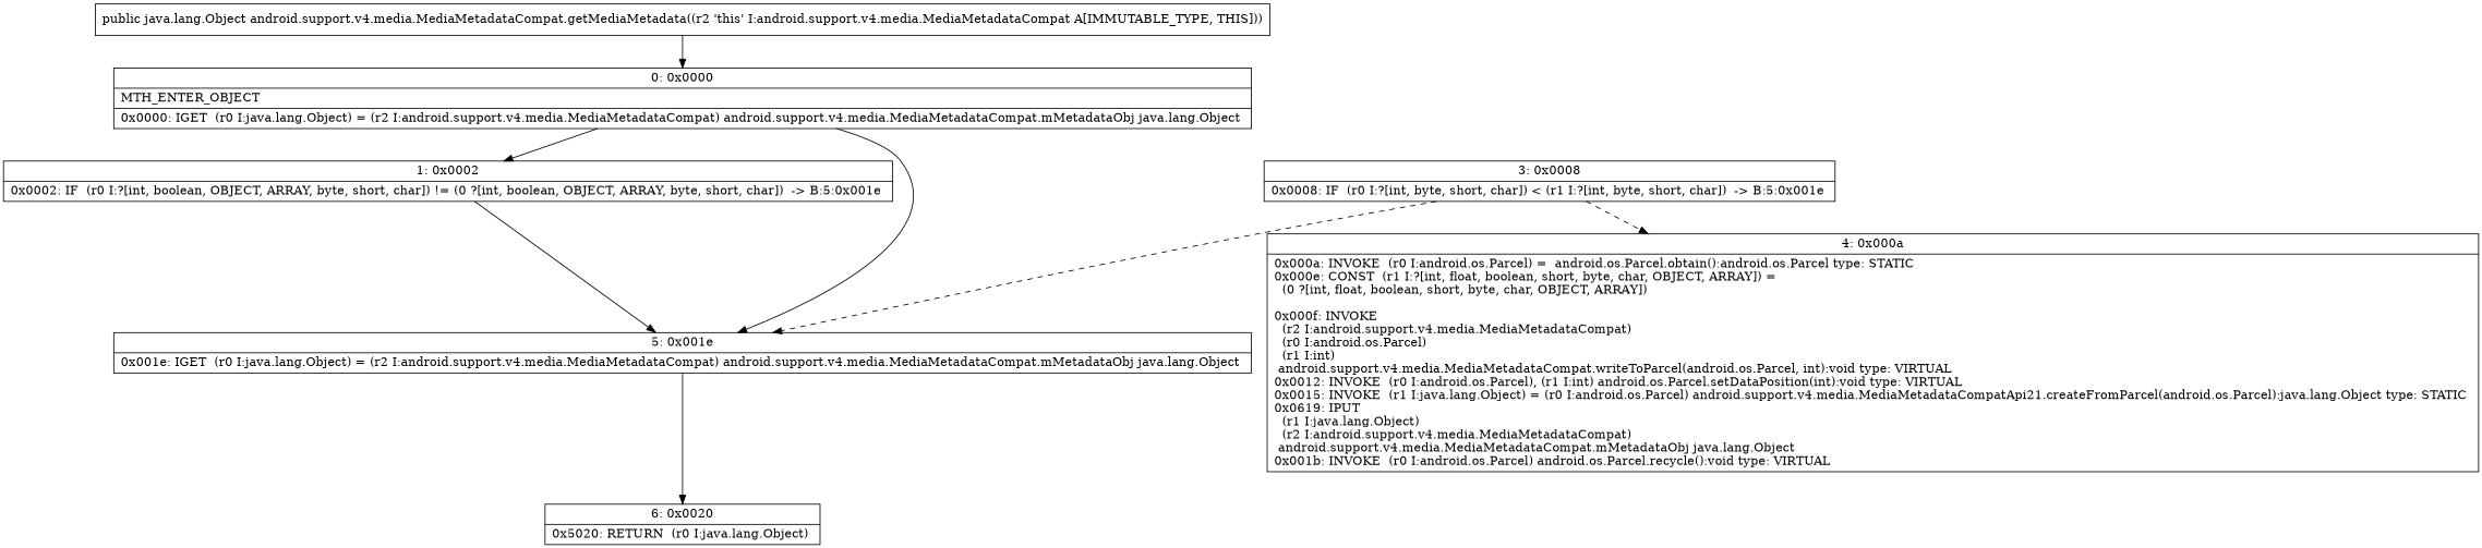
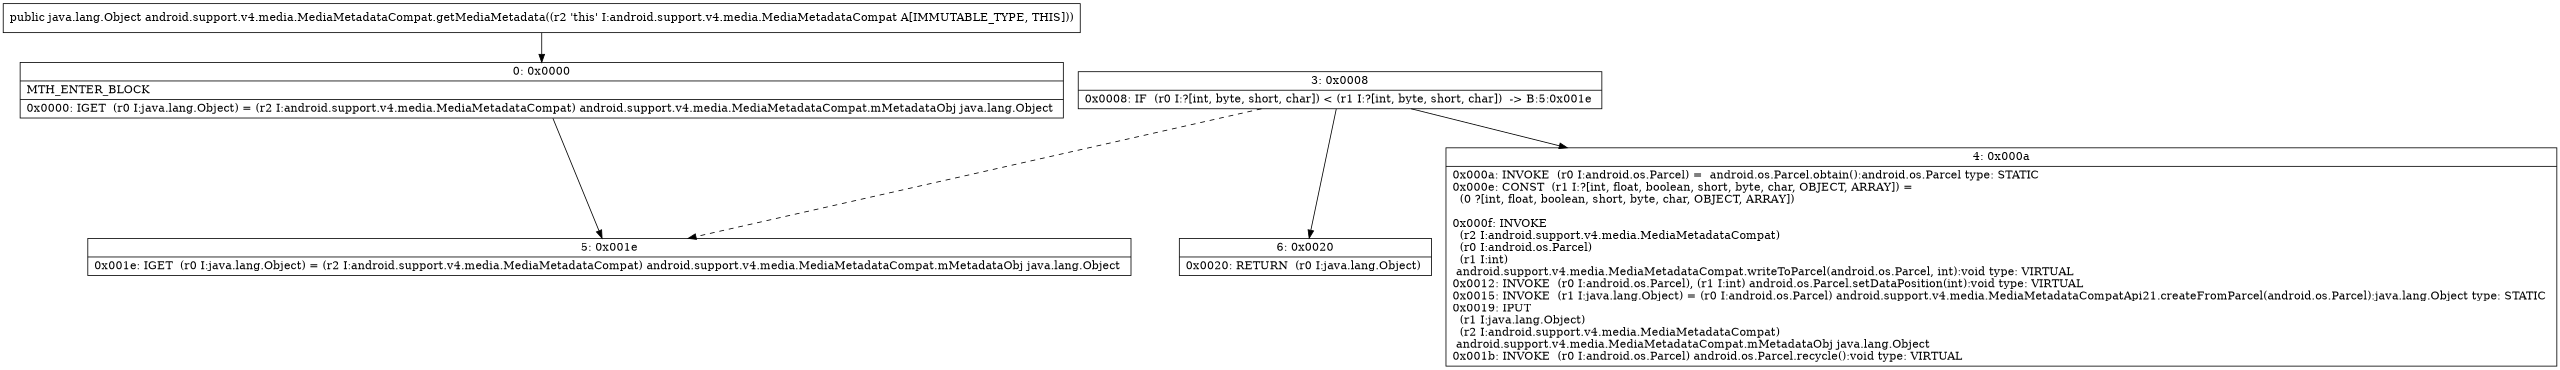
  digraph {
    node [shape=record]
-   n1 [label="{0\:\ 0x0000|MTH_ENTER_OBJECT\l|0x0000: IGET  (r0 I:java.lang.Object) = (r2 I:android.support.v4.media.MediaMetadataCompat) android.support.v4.media.MediaMetadataCompat.mMetadataObj java.lang.Object \l}"]
-   n2 [label="{1\:\ 0x0002|0x0002: IF  (r0 I:?[int, boolean, OBJECT, ARRAY, byte, short, char]) != (0 ?[int, boolean, OBJECT, ARRAY, byte, short, char])  \-\> B:5:0x001e \l}"]
+   n1 [label="{0\:\ 0x0000|MTH_ENTER_BLOCK\l|0x0000: IGET  (r0 I:java.lang.Object) = (r2 I:android.support.v4.media.MediaMetadataCompat) android.support.v4.media.MediaMetadataCompat.mMetadataObj java.lang.Object \l}"]
    n3 [label="{5\:\ 0x001e|0x001e: IGET  (r0 I:java.lang.Object) = (r2 I:android.support.v4.media.MediaMetadataCompat) android.support.v4.media.MediaMetadataCompat.mMetadataObj java.lang.Object \l}"]
-   n4 [label="{6\:\ 0x0020|0x5020: RETURN  (r0 I:java.lang.Object) \l}"]
+   n4 [label="{6\:\ 0x0020|0x0020: RETURN  (r0 I:java.lang.Object) \l}"]
    n5 [label="{3\:\ 0x0008|0x0008: IF  (r0 I:?[int, byte, short, char]) \< (r1 I:?[int, byte, short, char])  \-\> B:5:0x001e \l}"]
-   n6 [label="{4\:\ 0x000a|0x000a: INVOKE  (r0 I:android.os.Parcel) =  android.os.Parcel.obtain():android.os.Parcel type: STATIC \l0x000e: CONST  (r1 I:?[int, float, boolean, short, byte, char, OBJECT, ARRAY]) = \l  (0 ?[int, float, boolean, short, byte, char, OBJECT, ARRAY])\l \l0x000f: INVOKE  \l  (r2 I:android.support.v4.media.MediaMetadataCompat)\l  (r0 I:android.os.Parcel)\l  (r1 I:int)\l android.support.v4.media.MediaMetadataCompat.writeToParcel(android.os.Parcel, int):void type: VIRTUAL \l0x0012: INVOKE  (r0 I:android.os.Parcel), (r1 I:int) android.os.Parcel.setDataPosition(int):void type: VIRTUAL \l0x0015: INVOKE  (r1 I:java.lang.Object) = (r0 I:android.os.Parcel) android.support.v4.media.MediaMetadataCompatApi21.createFromParcel(android.os.Parcel):java.lang.Object type: STATIC \l0x0619: IPUT  \l  (r1 I:java.lang.Object)\l  (r2 I:android.support.v4.media.MediaMetadataCompat)\l android.support.v4.media.MediaMetadataCompat.mMetadataObj java.lang.Object \l0x001b: INVOKE  (r0 I:android.os.Parcel) android.os.Parcel.recycle():void type: VIRTUAL \l}"]
+   n6 [label="{4\:\ 0x000a|0x000a: INVOKE  (r0 I:android.os.Parcel) =  android.os.Parcel.obtain():android.os.Parcel type: STATIC \l0x000e: CONST  (r1 I:?[int, float, boolean, short, byte, char, OBJECT, ARRAY]) = \l  (0 ?[int, float, boolean, short, byte, char, OBJECT, ARRAY])\l \l0x000f: INVOKE  \l  (r2 I:android.support.v4.media.MediaMetadataCompat)\l  (r0 I:android.os.Parcel)\l  (r1 I:int)\l android.support.v4.media.MediaMetadataCompat.writeToParcel(android.os.Parcel, int):void type: VIRTUAL \l0x0012: INVOKE  (r0 I:android.os.Parcel), (r1 I:int) android.os.Parcel.setDataPosition(int):void type: VIRTUAL \l0x0015: INVOKE  (r1 I:java.lang.Object) = (r0 I:android.os.Parcel) android.support.v4.media.MediaMetadataCompatApi21.createFromParcel(android.os.Parcel):java.lang.Object type: STATIC \l0x0019: IPUT  \l  (r1 I:java.lang.Object)\l  (r2 I:android.support.v4.media.MediaMetadataCompat)\l android.support.v4.media.MediaMetadataCompat.mMetadataObj java.lang.Object \l0x001b: INVOKE  (r0 I:android.os.Parcel) android.os.Parcel.recycle():void type: VIRTUAL \l}"]
    n7 [label="{public java.lang.Object android.support.v4.media.MediaMetadataCompat.getMediaMetadata((r2 'this' I:android.support.v4.media.MediaMetadataCompat A[IMMUTABLE_TYPE, THIS])) }"]
-   n1 -> n2
    n1 -> n3
-   n2 -> n3
-   n3 -> n4
+   n5 -> n4
    n5 -> n3 [style=dashed]
-   n5 -> n6 [style=dashed]
+   n5 -> n6 [style=solid]
    n7 -> n1
  }
